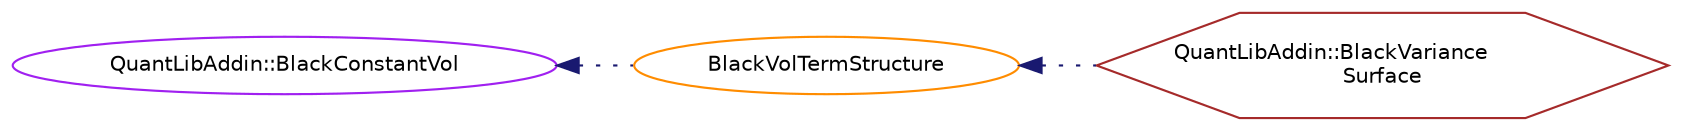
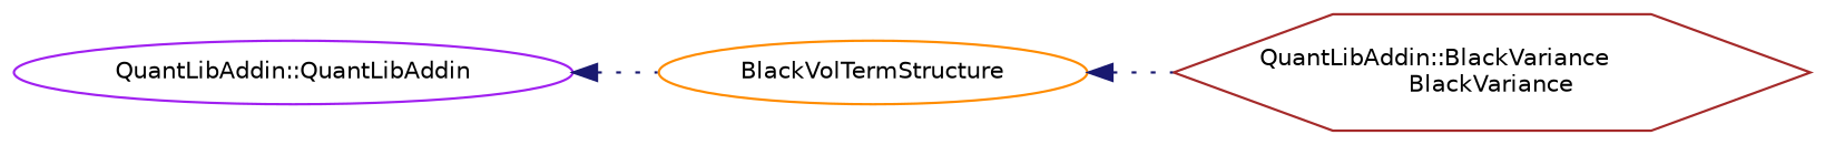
  digraph {
    rankdir=LR
    node [fillcolor=white fontname=Helvetica fontsize=10 shape=ellipse style=filled]
    edge [color=midnightblue dir=back fontname=Helvetica fontsize=10 labelfontname=Helvetica labelfontsize=10 style=dotted]
    n1 [color=darkorange height=0.2 label=BlackVolTermStructure width=0.4]
-   n2 [color=brown height=0.2 label="QuantLibAddin::BlackVariance\lSurface" shape=hexagon width=0.4]
-   n3 [color=purple height=0.2 label="QuantLibAddin::BlackConstantVol" width=0.4]
+   n2 [color=brown height=0.2 label="QuantLibAddin::BlackVariance\lBlackVariance" shape=hexagon width=0.4]
+   n3 [color=purple height=0.2 label="QuantLibAddin::QuantLibAddin" width=0.4]
    n1 -> n2
    n3 -> n1
  }
